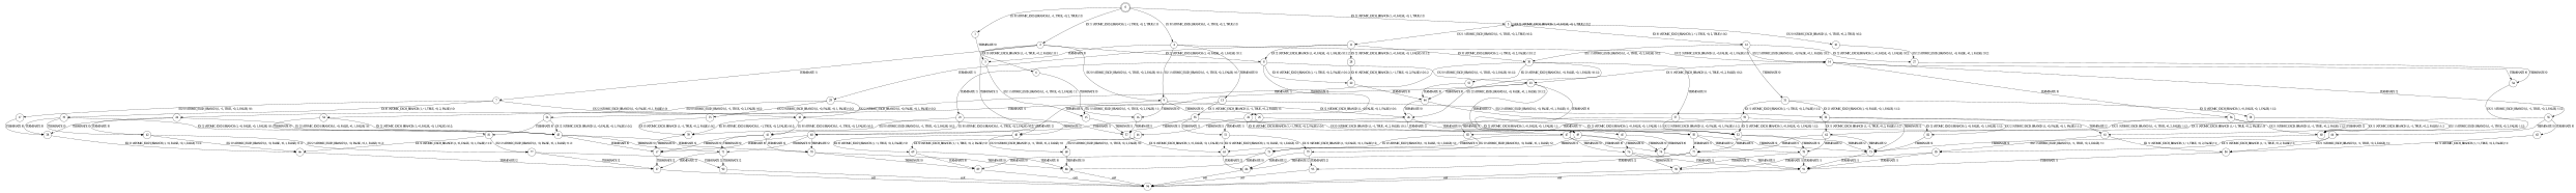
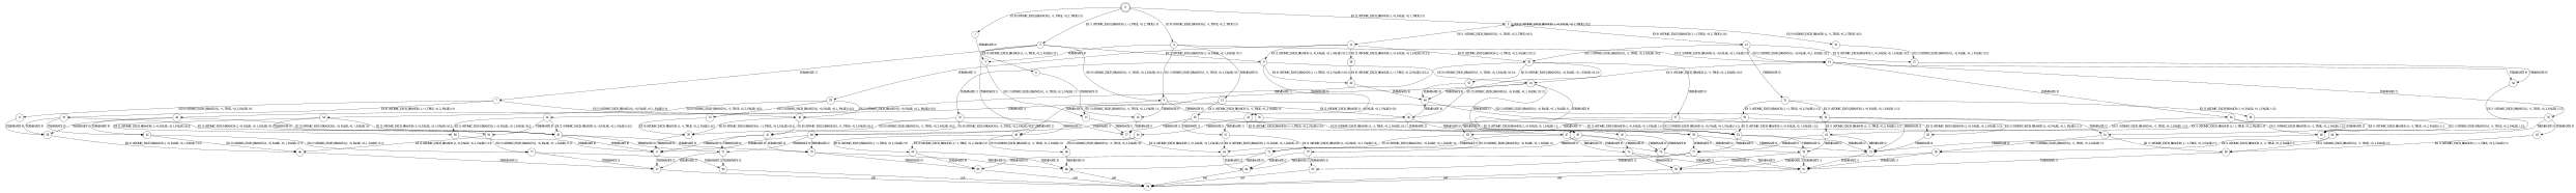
  digraph {
    fontname="PT Serif"
    node [fontname="PT Serif" shape=circle]
    edge [fontname="PT Serif"]
    0 [peripheries=2]
    1
    2
    3
    4
    5
    6
    7
    8
    9
    37
    10
    11
    12
    13
    14
    15
    16
    17
    18
    19
    20
    21
    22
    23
    24
    25
    26
    27
    28
    29
    30
    31
    32
    33
    34
    35
    36
    38
    39
    40
    41
    42
    43
    44
    45
    46
    47
    48
    49
    50
    51
    52
    53
    54
    55
    56
    57
    58
    59
    60
    61
    62
    63
    64
    65
    66
    67
    68
    69
    70
    71
    72
    73
    74
    75
    76
    77
    78
    79
+   80
    81
    82
    83
    84
    85
    86
    87
    88
    89
    90
    91
    92
    93
    94
    0 -> 1 [label="EX !0 !ATOMIC_EXCH_BRANCH (1, +1, TRUE, +0, 2, TRUE) !:0:"]
    0 -> 2 [label="EX !1 !ATOMIC_EXCH_BRANCH (1, +1, TRUE, +0, 2, TRUE) !:0:"]
    0 -> 3 [label="EX !2 !ATOMIC_EXCH_BRANCH (1, +0, FALSE, +0, 1, TRUE) !:0:"]
    0 -> 4 [label="EX !0 !ATOMIC_EXCH_BRANCH (1, +1, TRUE, +0, 2, TRUE) !:0:"]
    1 -> 5 [label="TERMINATE !0"]
    2 -> 6 [label="EX !0 !ATOMIC_EXCH_BRANCH (1, +1, TRUE, +0, 2, FALSE) !:0:1:"]
    2 -> 7 [label="TERMINATE !1"]
    2 -> 8 [label="EX !2 !ATOMIC_EXCH_BRANCH (1, +0, FALSE, +0, 1, FALSE) !:0:1:"]
    2 -> 9 [label="EX !0 !ATOMIC_EXCH_BRANCH (1, +1, TRUE, +0, 2, FALSE) !:0:1:"]
    2 -> 37 [label="TERMINATE !1"]
    3 -> 3 [label="EX !2 !ATOMIC_EXCH_BRANCH (1, +0, FALSE, +0, 1, TRUE) !:0:2:"]
    3 -> 10 [label="EX !0 !ATOMIC_EXCH_BRANCH (1, +1, TRUE, +0, 2, TRUE) !:0:2:"]
    3 -> 11 [label="EX !1 !ATOMIC_EXCH_BRANCH (1, +1, TRUE, +0, 2, TRUE) !:0:2:"]
    3 -> 12 [label="EX !0 !ATOMIC_EXCH_BRANCH (1, +1, TRUE, +0, 2, TRUE) !:0:2:"]
    4 -> 5 [label="TERMINATE !0"]
    4 -> 9 [label="EX !1 !ATOMIC_EXCH_BRANCH (1, +1, TRUE, +0, 2, FALSE) !:0:"]
    4 -> 13 [label="TERMINATE !0"]
    4 -> 14 [label="EX !2 !ATOMIC_EXCH_BRANCH (1, +0, FALSE, +0, 1, FALSE) !:0:"]
    5 -> 15 [label="EX !1 !ATOMIC_EXCH_BRANCH (1, +1, TRUE, +0, 2, FALSE) !:1:"]
    6 -> 16 [label="TERMINATE !0"]
    7 -> 17 [label="EX !0 !ATOMIC_EXCH_BRANCH (1, +1, TRUE, +0, 2, FALSE) !:0:"]
    7 -> 18 [label="EX !2 !ATOMIC_EXCH_BRANCH (1, +0, FALSE, +0, 1, FALSE) !:0:"]
    7 -> 19 [label="EX !0 !ATOMIC_EXCH_BRANCH (1, +1, TRUE, +0, 2, FALSE) !:0:"]
    8 -> 20 [label="EX !0 !ATOMIC_EXCH_BRANCH (1, +1, TRUE, +0, 2, FALSE) !:0:1:2:"]
    8 -> 21 [label="TERMINATE !1"]
    8 -> 22 [label="TERMINATE !2"]
    8 -> 23 [label="EX !0 !ATOMIC_EXCH_BRANCH (1, +1, TRUE, +0, 2, FALSE) !:0:1:2:"]
    9 -> 16 [label="TERMINATE !0"]
    9 -> 24 [label="TERMINATE !1"]
    9 -> 25 [label="TERMINATE !0"]
    9 -> 26 [label="EX !2 !ATOMIC_EXCH_BRANCH (1, +0, FALSE, +0, 1, FALSE) !:0:1:"]
    37 -> 65 [label="EX !2 !ATOMIC_EXCH_BRANCH (1, +0, FALSE, +0, 1, FALSE) !:2:"]
    10 -> 27 [label="EX !2 !ATOMIC_EXCH_BRANCH (1, +0, FALSE, +0, 1, FALSE) !:0:2:"]
    11 -> 8 [label="EX !2 !ATOMIC_EXCH_BRANCH (1, +0, FALSE, +0, 1, FALSE) !:0:1:2:"]
    11 -> 28 [label="EX !2 !ATOMIC_EXCH_BRANCH (1, +0, FALSE, +0, 1, FALSE) !:0:1:2:"]
    11 -> 29 [label="TERMINATE !1"]
    11 -> 30 [label="EX !0 !ATOMIC_EXCH_BRANCH (1, +1, TRUE, +0, 2, FALSE) !:0:1:2:"]
    12 -> 14 [label="EX !2 !ATOMIC_EXCH_BRANCH (1, +0, FALSE, +0, 1, FALSE) !:0:2:"]
    12 -> 27 [label="EX !2 !ATOMIC_EXCH_BRANCH (1, +0, FALSE, +0, 1, FALSE) !:0:2:"]
    12 -> 30 [label="EX !1 !ATOMIC_EXCH_BRANCH (1, +1, TRUE, +0, 2, FALSE) !:0:2:"]
    12 -> 31 [label="TERMINATE !0"]
    13 -> 15 [label="EX !1 !ATOMIC_EXCH_BRANCH (1, +1, TRUE, +0, 2, FALSE) !:1:"]
    13 -> 32 [label="EX !2 !ATOMIC_EXCH_BRANCH (1, +0, FALSE, +0, 1, FALSE) !:1:"]
    13 -> 33 [label="EX !1 !ATOMIC_EXCH_BRANCH (1, +1, TRUE, +0, 2, FALSE) !:1:"]
    14 -> 23 [label="EX !1 !ATOMIC_EXCH_BRANCH (1, +1, TRUE, +0, 2, FALSE) !:0:2:"]
    14 -> 34 [label="TERMINATE !0"]
    14 -> 35 [label="TERMINATE !2"]
    14 -> 36 [label="TERMINATE !0"]
    15 -> 37 [label="TERMINATE !1"]
    16 -> 37 [label="TERMINATE !1"]
    17 -> 38 [label="TERMINATE !0"]
    18 -> 39 [label="EX !0 !ATOMIC_EXCH_BRANCH (1, +1, TRUE, +0, 2, FALSE) !:0:2:"]
    18 -> 40 [label="TERMINATE !2"]
    18 -> 41 [label="EX !0 !ATOMIC_EXCH_BRANCH (1, +1, TRUE, +0, 2, FALSE) !:0:2:"]
    19 -> 38 [label="TERMINATE !0"]
    19 -> 42 [label="TERMINATE !0"]
    19 -> 43 [label="EX !2 !ATOMIC_EXCH_BRANCH (1, +0, FALSE, +0, 1, FALSE) !:0:"]
    20 -> 44 [label="TERMINATE !0"]
    21 -> 39 [label="EX !0 !ATOMIC_EXCH_BRANCH (1, +1, TRUE, +0, 2, FALSE) !:0:2:"]
    21 -> 40 [label="TERMINATE !2"]
    21 -> 41 [label="EX !0 !ATOMIC_EXCH_BRANCH (1, +1, TRUE, +0, 2, FALSE) !:0:2:"]
    22 -> 45 [label="EX !0 !ATOMIC_EXCH_BRANCH (1, +1, TRUE, +0, 2, FALSE) !:0:1:"]
    22 -> 46 [label="TERMINATE !1"]
    22 -> 47 [label="EX !0 !ATOMIC_EXCH_BRANCH (1, +1, TRUE, +0, 2, FALSE) !:0:1:"]
    23 -> 44 [label="TERMINATE !0"]
    23 -> 48 [label="TERMINATE !1"]
    23 -> 49 [label="TERMINATE !2"]
    23 -> 50 [label="TERMINATE !0"]
    24 -> 38 [label="TERMINATE !0"]
    24 -> 42 [label="TERMINATE !0"]
    24 -> 43 [label="EX !2 !ATOMIC_EXCH_BRANCH (1, +0, FALSE, +0, 1, FALSE) !:0:"]
    25 -> 51 [label="TERMINATE !1"]
    25 -> 52 [label="EX !2 !ATOMIC_EXCH_BRANCH (1, +0, FALSE, +0, 1, FALSE) !:1:"]
-   44 -> 26 [label="TERMINATE !0"]
+   26 -> 44 [label="TERMINATE !0"]
    26 -> 48 [label="TERMINATE !1"]
    26 -> 49 [label="TERMINATE !2"]
    26 -> 50 [label="TERMINATE !0"]
    27 -> 34 [label="TERMINATE !0"]
    28 -> 20 [label="EX !0 !ATOMIC_EXCH_BRANCH (1, +1, TRUE, +0, 2, FALSE) !:0:1:2:"]
    29 -> 18 [label="EX !2 !ATOMIC_EXCH_BRANCH (1, +0, FALSE, +0, 1, FALSE) !:0:2:"]
    29 -> 53 [label="EX !2 !ATOMIC_EXCH_BRANCH (1, +0, FALSE, +0, 1, FALSE) !:0:2:"]
    29 -> 54 [label="EX !0 !ATOMIC_EXCH_BRANCH (1, +1, TRUE, +0, 2, FALSE) !:0:2:"]
    30 -> 26 [label="EX !2 !ATOMIC_EXCH_BRANCH (1, +0, FALSE, +0, 1, FALSE) !:0:1:2:"]
    30 -> 55 [label="EX !2 !ATOMIC_EXCH_BRANCH (1, +0, FALSE, +0, 1, FALSE) !:0:1:2:"]
    30 -> 56 [label="TERMINATE !1"]
    30 -> 57 [label="TERMINATE !0"]
    31 -> 32 [label="EX !2 !ATOMIC_EXCH_BRANCH (1, +0, FALSE, +0, 1, FALSE) !:1:2:"]
    31 -> 58 [label="EX !2 !ATOMIC_EXCH_BRANCH (1, +0, FALSE, +0, 1, FALSE) !:1:2:"]
    31 -> 59 [label="EX !1 !ATOMIC_EXCH_BRANCH (1, +1, TRUE, +0, 2, FALSE) !:1:2:"]
    32 -> 60 [label="EX !1 !ATOMIC_EXCH_BRANCH (1, +1, TRUE, +0, 2, FALSE) !:1:2:"]
    32 -> 61 [label="TERMINATE !2"]
    32 -> 62 [label="EX !1 !ATOMIC_EXCH_BRANCH (1, +1, TRUE, +0, 2, FALSE) !:1:2:"]
    33 -> 37 [label="TERMINATE !1"]
    33 -> 51 [label="TERMINATE !1"]
    33 -> 52 [label="EX !2 !ATOMIC_EXCH_BRANCH (1, +0, FALSE, +0, 1, FALSE) !:1:"]
    34 -> 60 [label="EX !1 !ATOMIC_EXCH_BRANCH (1, +1, TRUE, +0, 2, FALSE) !:1:2:"]
    35 -> 47 [label="EX !1 !ATOMIC_EXCH_BRANCH (1, +1, TRUE, +0, 2, FALSE) !:0:"]
    35 -> 63 [label="TERMINATE !0"]
    35 -> 64 [label="TERMINATE !0"]
    36 -> 60 [label="EX !1 !ATOMIC_EXCH_BRANCH (1, +1, TRUE, +0, 2, FALSE) !:1:2:"]
    36 -> 61 [label="TERMINATE !2"]
    36 -> 62 [label="EX !1 !ATOMIC_EXCH_BRANCH (1, +1, TRUE, +0, 2, FALSE) !:1:2:"]
    38 -> 66 [label="EX !2 !ATOMIC_EXCH_BRANCH (1, +0, FALSE, +0, 1, FALSE) !:1:2:"]
    39 -> 67 [label="TERMINATE !0"]
    40 -> 68 [label="EX !0 !ATOMIC_EXCH_BRANCH (1, +1, TRUE, +0, 2, FALSE) !:0:"]
    40 -> 69 [label="EX !0 !ATOMIC_EXCH_BRANCH (1, +1, TRUE, +0, 2, FALSE) !:0:"]
    41 -> 67 [label="TERMINATE !0"]
    41 -> 70 [label="TERMINATE !2"]
    41 -> 71 [label="TERMINATE !0"]
    42 -> 66 [label="EX !2 !ATOMIC_EXCH_BRANCH (1, +0, FALSE, +0, 1, FALSE) !:1:2:"]
    42 -> 72 [label="EX !2 !ATOMIC_EXCH_BRANCH (1, +0, FALSE, +0, 1, FALSE) !:1:2:"]
    43 -> 67 [label="TERMINATE !0"]
    43 -> 70 [label="TERMINATE !2"]
    43 -> 71 [label="TERMINATE !0"]
    44 -> 73 [label="TERMINATE !2"]
    45 -> 74 [label="TERMINATE !0"]
    46 -> 68 [label="EX !0 !ATOMIC_EXCH_BRANCH (1, +1, TRUE, +0, 2, FALSE) !:0:"]
    46 -> 69 [label="EX !0 !ATOMIC_EXCH_BRANCH (1, +1, TRUE, +0, 2, FALSE) !:0:"]
    47 -> 74 [label="TERMINATE !0"]
    47 -> 75 [label="TERMINATE !1"]
    47 -> 76 [label="TERMINATE !0"]
    48 -> 67 [label="TERMINATE !0"]
    48 -> 70 [label="TERMINATE !2"]
    48 -> 71 [label="TERMINATE !0"]
    49 -> 74 [label="TERMINATE !0"]
    49 -> 75 [label="TERMINATE !1"]
    49 -> 76 [label="TERMINATE !0"]
    50 -> 73 [label="TERMINATE !2"]
    50 -> 77 [label="TERMINATE !1"]
    50 -> 78 [label="TERMINATE !2"]
    51 -> 65 [label="EX !2 !ATOMIC_EXCH_BRANCH (1, +0, FALSE, +0, 1, FALSE) !:2:"]
    51 -> 79 [label="EX !2 !ATOMIC_EXCH_BRANCH (1, +0, FALSE, +0, 1, FALSE) !:2:"]
    52 -> 73 [label="TERMINATE !2"]
    52 -> 77 [label="TERMINATE !1"]
    52 -> 78 [label="TERMINATE !2"]
    53 -> 39 [label="EX !0 !ATOMIC_EXCH_BRANCH (1, +1, TRUE, +0, 2, FALSE) !:0:2:"]
    54 -> 43 [label="EX !2 !ATOMIC_EXCH_BRANCH (1, +0, FALSE, +0, 1, FALSE) !:0:2:"]
+   54 -> 80 [label="EX !2 !ATOMIC_EXCH_BRANCH (1, +0, FALSE, +0, 1, FALSE) !:0:2:"]
    54 -> 81 [label="TERMINATE !0"]
    55 -> 44 [label="TERMINATE !0"]
    56 -> 43 [label="EX !2 !ATOMIC_EXCH_BRANCH (1, +0, FALSE, +0, 1, FALSE) !:0:2:"]
+   56 -> 80 [label="EX !2 !ATOMIC_EXCH_BRANCH (1, +0, FALSE, +0, 1, FALSE) !:0:2:"]
    56 -> 81 [label="TERMINATE !0"]
    57 -> 52 [label="EX !2 !ATOMIC_EXCH_BRANCH (1, +0, FALSE, +0, 1, FALSE) !:1:2:"]
    57 -> 82 [label="EX !2 !ATOMIC_EXCH_BRANCH (1, +0, FALSE, +0, 1, FALSE) !:1:2:"]
    57 -> 83 [label="TERMINATE !1"]
    58 -> 60 [label="EX !1 !ATOMIC_EXCH_BRANCH (1, +1, TRUE, +0, 2, FALSE) !:1:2:"]
    59 -> 52 [label="EX !2 !ATOMIC_EXCH_BRANCH (1, +0, FALSE, +0, 1, FALSE) !:1:2:"]
    59 -> 82 [label="EX !2 !ATOMIC_EXCH_BRANCH (1, +0, FALSE, +0, 1, FALSE) !:1:2:"]
    59 -> 83 [label="TERMINATE !1"]
    60 -> 73 [label="TERMINATE !2"]
    61 -> 84 [label="EX !1 !ATOMIC_EXCH_BRANCH (1, +1, TRUE, +0, 2, FALSE) !:1:"]
    61 -> 85 [label="EX !1 !ATOMIC_EXCH_BRANCH (1, +1, TRUE, +0, 2, FALSE) !:1:"]
    62 -> 73 [label="TERMINATE !2"]
    62 -> 77 [label="TERMINATE !1"]
    62 -> 78 [label="TERMINATE !2"]
    63 -> 84 [label="EX !1 !ATOMIC_EXCH_BRANCH (1, +1, TRUE, +0, 2, FALSE) !:1:"]
    64 -> 84 [label="EX !1 !ATOMIC_EXCH_BRANCH (1, +1, TRUE, +0, 2, FALSE) !:1:"]
    64 -> 85 [label="EX !1 !ATOMIC_EXCH_BRANCH (1, +1, TRUE, +0, 2, FALSE) !:1:"]
    65 -> 86 [label="TERMINATE !2"]
    66 -> 87 [label="TERMINATE !2"]
    67 -> 87 [label="TERMINATE !2"]
    68 -> 88 [label="TERMINATE !0"]
    69 -> 88 [label="TERMINATE !0"]
    69 -> 89 [label="TERMINATE !0"]
    70 -> 88 [label="TERMINATE !0"]
    70 -> 89 [label="TERMINATE !0"]
    71 -> 87 [label="TERMINATE !2"]
    71 -> 90 [label="TERMINATE !2"]
    72 -> 87 [label="TERMINATE !2"]
    72 -> 90 [label="TERMINATE !2"]
    73 -> 91 [label="TERMINATE !1"]
    74 -> 91 [label="TERMINATE !1"]
    75 -> 88 [label="TERMINATE !0"]
    75 -> 89 [label="TERMINATE !0"]
    76 -> 91 [label="TERMINATE !1"]
    76 -> 92 [label="TERMINATE !1"]
    77 -> 86 [label="TERMINATE !2"]
    77 -> 93 [label="TERMINATE !2"]
    78 -> 91 [label="TERMINATE !1"]
    78 -> 92 [label="TERMINATE !1"]
    79 -> 86 [label="TERMINATE !2"]
    79 -> 93 [label="TERMINATE !2"]
+   80 -> 67 [label="TERMINATE !0"]
    81 -> 66 [label="EX !2 !ATOMIC_EXCH_BRANCH (1, +0, FALSE, +0, 1, FALSE) !:1:2:"]
    81 -> 72 [label="EX !2 !ATOMIC_EXCH_BRANCH (1, +0, FALSE, +0, 1, FALSE) !:1:2:"]
    82 -> 73 [label="TERMINATE !2"]
    83 -> 65 [label="EX !2 !ATOMIC_EXCH_BRANCH (1, +0, FALSE, +0, 1, FALSE) !:2:"]
    83 -> 79 [label="EX !2 !ATOMIC_EXCH_BRANCH (1, +0, FALSE, +0, 1, FALSE) !:2:"]
    84 -> 91 [label="TERMINATE !1"]
    85 -> 91 [label="TERMINATE !1"]
    85 -> 92 [label="TERMINATE !1"]
    86 -> 94 [label=exit]
    87 -> 94 [label=exit]
    88 -> 94 [label=exit]
    89 -> 94 [label=exit]
    90 -> 94 [label=exit]
    91 -> 94 [label=exit]
    92 -> 94 [label=exit]
    93 -> 94 [label=exit]
  }
